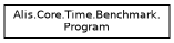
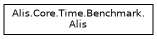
  digraph {
    rankdir=LR
-   n1 [color=black fillcolor=white fontname=Helvetica fontsize=10 height=0.2 label="Alis.Core.Time.Benchmark.\lProgram" shape=record style=filled width=0.4]
+   n1 [color=black fillcolor=white fontname=Helvetica fontsize=10 height=0.2 label="Alis.Core.Time.Benchmark.\lAlis" shape=record style=filled width=0.4]
  }
